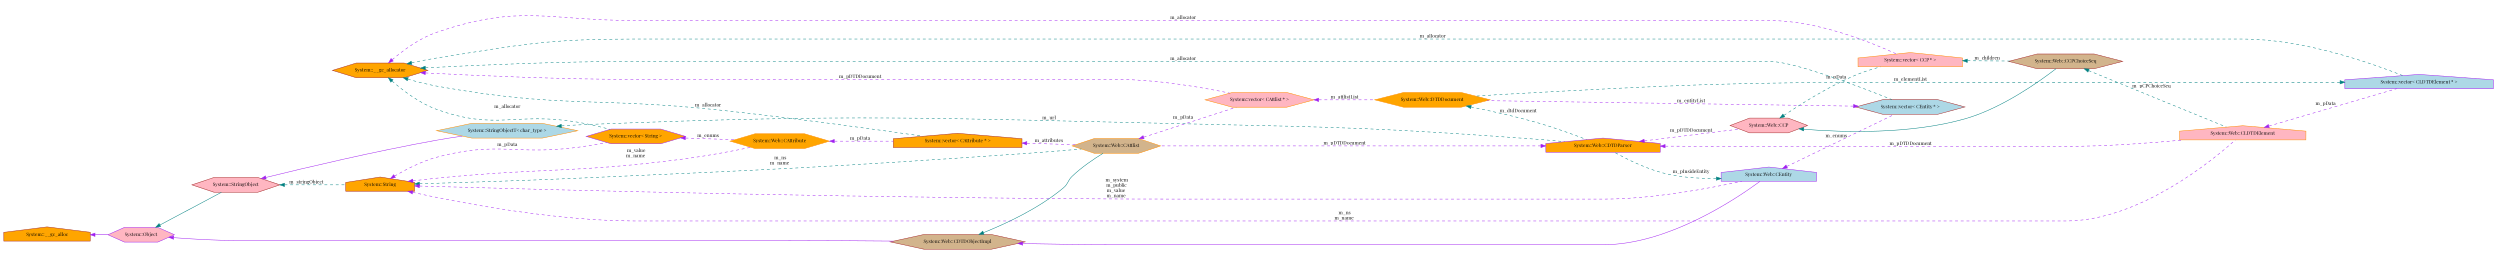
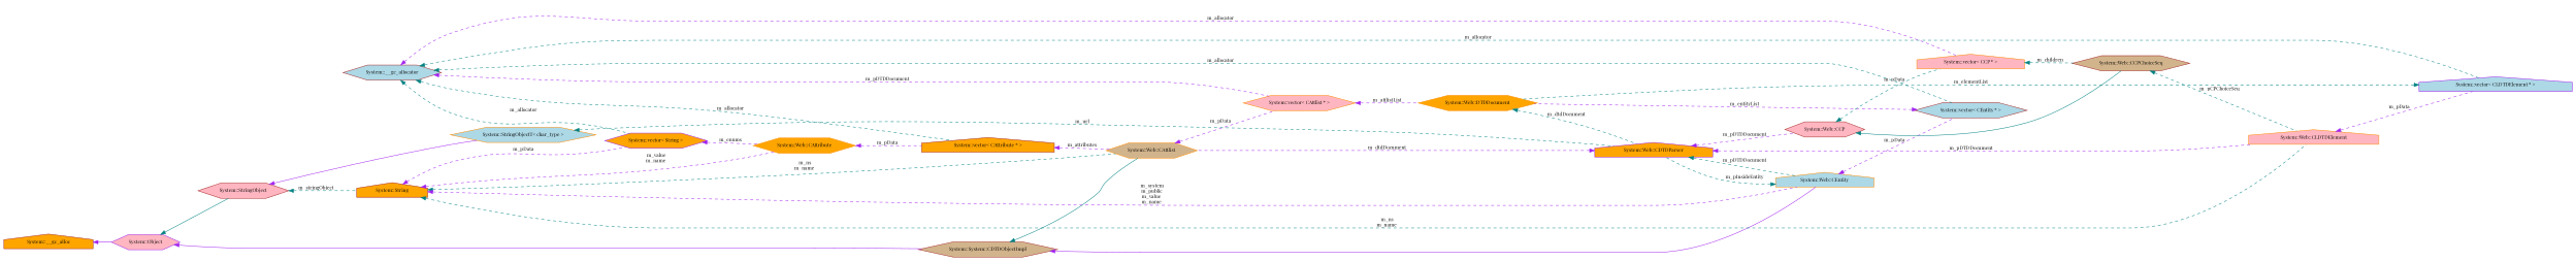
  digraph {
    fontname="Playfair Display"
    rankdir=LR
    node [color=brown fillcolor=orange fontname="Playfair Display" fontsize=10 shape=hexagon style=filled]
    edge [color=purple dir=back fontname="Playfair Display" fontsize=10 labelfontname=Helvetica labelfontsize=10 style=dashed]
    n1 [color=darkorange fillcolor=tan fontcolor=black height=0.2 label="System::Web::CAttlist" width=0.4]
    n2 [color=darkorange fillcolor=lightpink height=0.2 label="System::vector\< CAttlist * \>" width=0.4]
    n3 [color=darkorange height=0.2 label="System::Web::DTDDocument" width=0.4]
-   n4 [fillcolor=tan height=0.2 label="System::Web::CDTDObjectImpl" width=0.4]
-   n5 [color=purple fillcolor=lightblue height=0.2 label="System::Web::CEntity" shape=house width=0.4]
+   n4 [fillcolor=tan height=0.2 label="System::System::CDTDObjectImpl" width=0.4]
+   n5 [color=darkorange fillcolor=lightblue height=0.2 label="System::Web::CEntity" shape=house width=0.4]
    n6 [color=purple height=0.2 label="System::Web::CDTDParser" shape=house width=0.4]
    n7 [fillcolor=lightblue height=0.2 label="System::vector\< CEntity * \>" width=0.4]
    n8 [color=purple fillcolor=lightpink height=0.2 label="System::Object" width=0.4]
    n9 [fillcolor=lightpink height=0.2 label="System::StringObject" width=0.4]
    n10 [height=0.2 label="System::String" shape=house width=0.4]
    n11 [color=darkorange fillcolor=lightblue height=0.2 label="System::StringObjectT\< char_type \>" width=0.4]
    n12 [height=0.2 label="System::__gc_alloc" shape=house width=0.4]
    n13 [color=darkorange fillcolor=lightpink height=0.2 label="System::Web::CLDTDElement" shape=house width=0.4]
    n14 [fillcolor=lightpink height=0.2 label="System::Web::CCP" width=0.4]
    n15 [color=purple fillcolor=lightblue height=0.2 label="System::vector\< CLDTDElement * \>" shape=house width=0.4]
    n16 [color=darkorange fillcolor=lightpink height=0.2 label="System::vector\< CCP * \>" shape=house width=0.4]
    n17 [fillcolor=tan height=0.2 label="System::Web::CCPChoiceSeq" width=0.4]
-   n18 [height=0.2 label="System::__gc_allocator" width=0.4]
+   n18 [fillcolor=lightblue height=0.2 label="System::__gc_allocator" width=0.4]
    n19 [height=0.2 label="System::vector\< CAttribute * \>" shape=house width=0.4]
    n20 [color=purple height=0.2 label="System::vector\< String \>" width=0.4]
    n21 [color=darkorange height=0.2 label="System::Web::CAttribute" width=0.4]
    n1 -> n2 [label=" m_pData"]
    n2 -> n3 [label=" m_attlistList"]
    n3 -> n6 [color=teal label=" m_dtdDocument"]
    n4 -> n1 [color=teal style=solid]
    n4 -> n5 [style=solid]
    n5 -> n6 [color=teal label=" m_pInsideEntity"]
-   n5 -> n7 [label=" m_enums"]
-   n6 -> n1 [label=" m_pDTDDocument"]
+   n5 -> n7 [label=" m_pData"]
+   n6 -> n1 [label=" m_dtdDocument"]
+   n6 -> n5 [color=teal label=" m_pDTDDocument"]
    n6 -> n13 [label=" m_pDTDDocument"]
    n6 -> n14 [label=" m_pDTDDocument"]
    n7 -> n3 [label=" m_entityList"]
    n8 -> n4 [style=solid]
    n8 -> n9 [color=teal style=solid]
    n9 -> n10 [color=teal label=" m_stringObject"]
    n9 -> n11 [style=solid]
    n10 -> n1 [color=teal label=" m_ns\nm_name"]
    n10 -> n5 [label=" m_system\nm_public\nm_value\nm_name"]
-   n10 -> n13 [label=" m_ns\nm_name"]
+   n10 -> n13 [color=teal label=" m_ns\nm_name"]
    n10 -> n20 [label=" m_pData"]
    n10 -> n21 [label=" m_value\nm_name"]
    n11 -> n6 [color=teal label=" m_url"]
    n12 -> n8 [style=solid]
    n13 -> n15 [label=" m_pData"]
    n14 -> n16 [color=teal label=" m_pData"]
    n14 -> n17 [color=teal style=solid]
    n15 -> n3 [color=teal label=" m_elementList"]
    n16 -> n17 [color=teal label=" m_children"]
    n17 -> n13 [color=teal label=" m_pCPChoiceSeq"]
    n18 -> n2 [label=" m_pDTDDocument"]
    n18 -> n7 [color=teal label=" m_allocator"]
    n18 -> n15 [color=teal label=" m_allocator"]
    n18 -> n16 [label=" m_allocator"]
    n18 -> n19 [color=teal label=" m_allocator"]
    n18 -> n20 [color=teal label=" m_allocator"]
    n19 -> n1 [label=" m_attributes"]
    n20 -> n21 [label=" m_enums"]
    n21 -> n19 [label=" m_pData"]
  }
